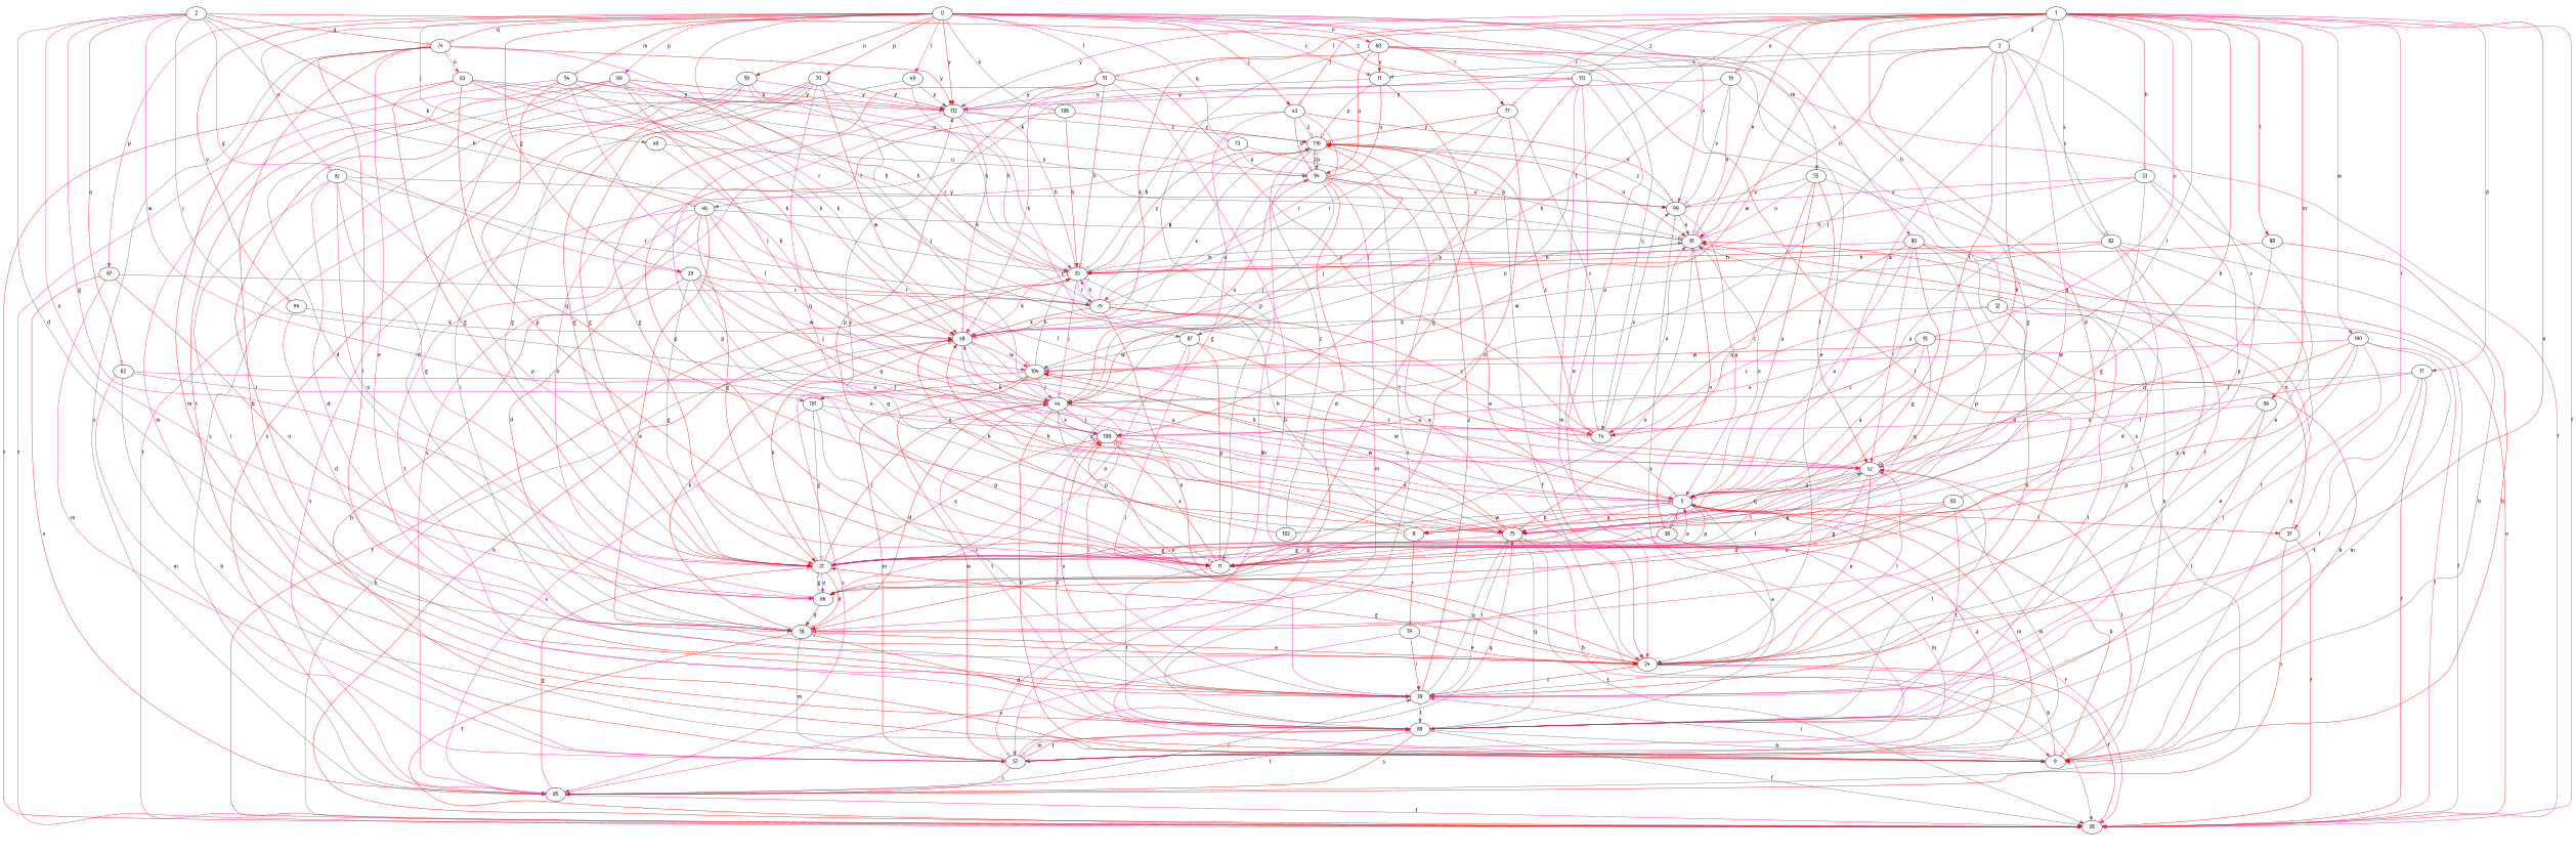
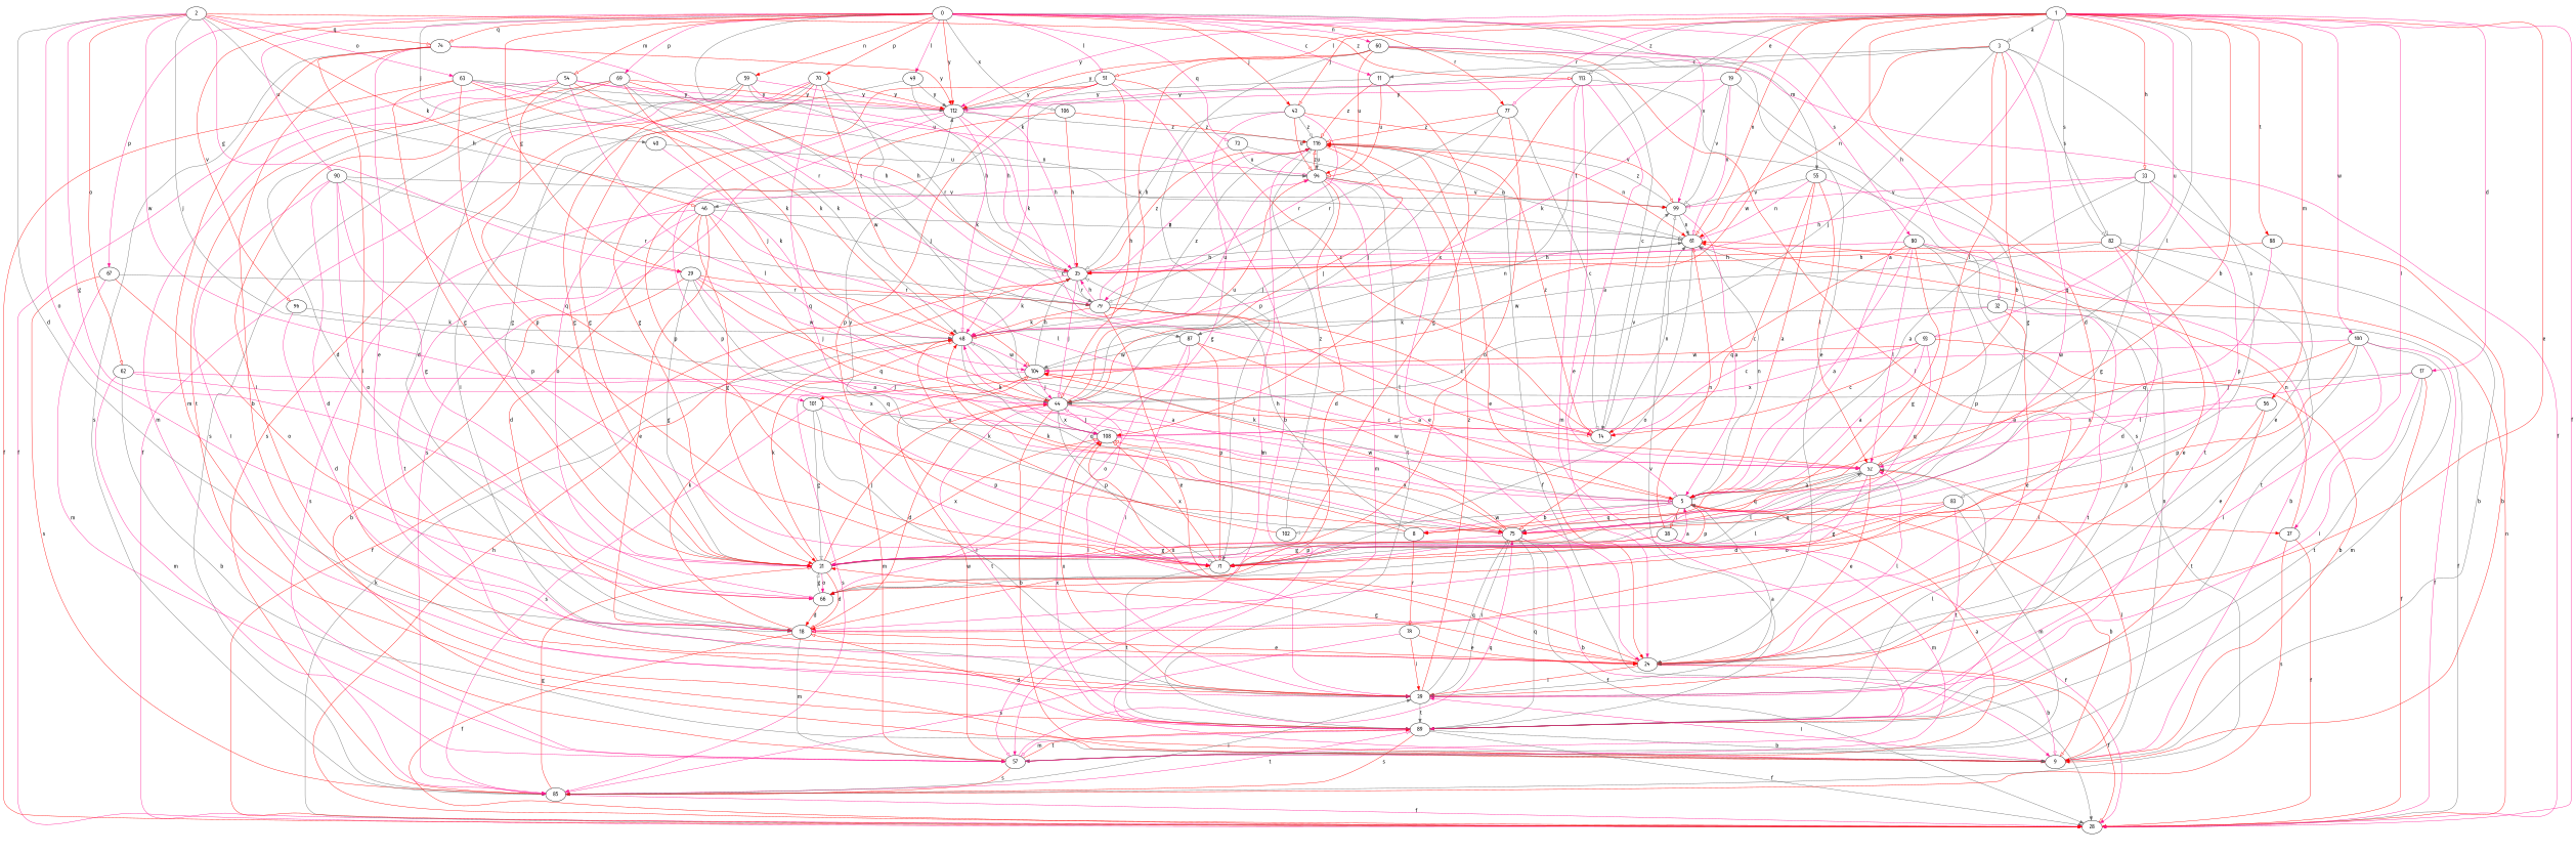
  strict digraph {
    fontname="Fira Sans"
    node [fontname="Fira Sans"]
    edge [arrowhead=normal color=red fontname="Fira Sans"]
    0
    11
    29
    32
    40
    43
    49
    51
    54
    55
    59
    60
    67
    69
    70
    73
    74
    77
    80
    87
-   92
+   92 [label=90]
    96
    99
    106
    112
    31
    94
    116
    5
    44
    75
    9
    104
    79
    24
    28
    48
    14
    89
    35
    71
    52
    57
    61
    18
    85
    39
    66
    1
    3
    8
    17
    19
    33
    37
    56
    82
    88
    93
    100
    101
    113
    46
    83
    38
    102
    78
    108
    2
    62
    63
    0 -> 11 [color=deeppink label=c]
    0 -> 29 [label=g]
    0 -> 32 [arrowhead=onormal color=deeppink label=h]
    0 -> 40 [color=gray40 label=j]
    0 -> 43 [label=j]
    0 -> 49 [color=deeppink label=l]
    0 -> 51 [arrowhead=onormal color=deeppink label=l]
    0 -> 54 [arrowhead=onormal label=m]
    0 -> 55 [color=gray40 label=m]
    0 -> 59 [label=n]
    0 -> 60 [color=deeppink label=n]
    0 -> 67 [color=deeppink label=p]
    0 -> 69 [color=deeppink label=p]
    0 -> 70 [label=p]
    0 -> 73 [arrowhead=onormal color=deeppink label=q]
    0 -> 74 [arrowhead=onormal label=q]
    0 -> 77 [label=r]
    0 -> 80 [color=deeppink label=s]
    0 -> 87 [color=gray40 label=t]
    0 -> 92 [arrowhead=onormal color=deeppink label=u]
    0 -> 96 [arrowhead=onormal label=v]
    0 -> 99 [color=deeppink label=v]
    0 -> 106 [arrowhead=onormal color=gray40 label=x]
    0 -> 112 [label=y]
    11 -> 112 [arrowhead=onormal color=gray40 label=y]
    11 -> 31 [arrowhead=onormal label=g]
    11 -> 94 [arrowhead=onormal label=u]
    11 -> 116 [arrowhead=onormal label=z]
    29 -> 31 [arrowhead=onormal color=gray40 label=g]
    29 -> 5 [arrowhead=onormal color=deeppink label=a]
    29 -> 44 [arrowhead=onormal label=j]
    29 -> 75 [arrowhead=onormal color=gray40 label=q]
    29 -> 9 [label=b]
    29 -> 104 [color=deeppink label=w]
    29 -> 79 [label=r]
    32 -> 24 [label=e]
    32 -> 28 [arrowhead=onormal color=gray40 label=f]
    32 -> 48 [arrowhead=onormal color=gray40 label=k]
    32 -> 14 [arrowhead=onormal color=deeppink label=c]
    32 -> 89 [color=deeppink label=t]
    40 -> 94 [arrowhead=onormal color=gray40 label=u]
    40 -> 48 [color=deeppink label=k]
    43 -> 99 [arrowhead=onormal label=v]
    43 -> 31 [color=deeppink label=g]
    43 -> 94 [arrowhead=onormal label=u]
    43 -> 116 [arrowhead=onormal color=gray40 label=z]
    43 -> 79 [color=deeppink label=r]
    43 -> 35 [arrowhead=onormal color=gray40 label=h]
    49 -> 112 [color=gray40 label=y]
    49 -> 31 [color=gray40 label=g]
    49 -> 35 [arrowhead=onormal color=gray40 label=h]
    51 -> 112 [color=gray40 label=y]
    51 -> 31 [label=g]
    51 -> 9 [color=deeppink label=b]
    51 -> 48 [color=deeppink label=k]
    51 -> 14 [arrowhead=onormal label=c]
-   51 -> 35 [arrowhead=onormal label=h]
+   51 -> 44 [arrowhead=onormal label=h]
    51 -> 71 [arrowhead=onormal label=p]
    54 -> 112 [arrowhead=onormal color=deeppink label=y]
    54 -> 94 [arrowhead=onormal color=deeppink label=u]
    54 -> 75 [arrowhead=onormal label=q]
    54 -> 28 [arrowhead=onormal color=deeppink label=f]
    54 -> 48 [label=k]
    54 -> 52 [color=deeppink label=l]
    54 -> 57 [arrowhead=onormal color=deeppink label=m]
    55 -> 99 [arrowhead=onormal color=gray40 label=v]
    55 -> 5 [label=a]
    55 -> 75 [arrowhead=onormal label=q]
    55 -> 89 [color=deeppink label=t]
    55 -> 52 [label=l]
    55 -> 61 [arrowhead=onormal color=deeppink label=n]
    59 -> 112 [arrowhead=onormal color=deeppink label=y]
    59 -> 31 [arrowhead=onormal label=g]
    59 -> 79 [arrowhead=onormal color=gray40 label=r]
    59 -> 35 [color=deeppink label=h]
    59 -> 18 [color=gray40 label=d]
    59 -> 85 [color=gray40 label=s]
-   60 -> 11 [label=y]
+   60 -> 112 [label=y]
    60 -> 94 [label=u]
    60 -> 24 [color=gray40 label=e]
    60 -> 28 [arrowhead=onormal color=deeppink label=f]
    60 -> 48 [arrowhead=onormal label=k]
    60 -> 14 [color=gray40 label=c]
    60 -> 71 [color=gray40 label=p]
    60 -> 39 [arrowhead=onormal label=i]
    67 -> 79 [arrowhead=onormal color=gray40 label=r]
    67 -> 57 [arrowhead=onormal color=deeppink label=m]
    67 -> 85 [arrowhead=onormal label=s]
    67 -> 66 [arrowhead=onormal label=o]
    69 -> 112 [label=y]
    69 -> 44 [label=j]
    69 -> 48 [color=gray40 label=k]
    69 -> 89 [arrowhead=onormal label=t]
    69 -> 35 [label=h]
    69 -> 18 [color=gray40 label=d]
    69 -> 39 [label=i]
    70 -> 112 [label=y]
    70 -> 31 [label=g]
    70 -> 44 [arrowhead=onormal color=gray40 label=j]
    70 -> 75 [color=deeppink label=q]
    70 -> 104 [arrowhead=onormal label=w]
    70 -> 28 [arrowhead=onormal color=deeppink label=f]
    70 -> 85 [label=s]
    70 -> 39 [arrowhead=onormal color=gray40 label=i]
    73 -> 94 [color=gray40 label=u]
    73 -> 61 [arrowhead=onormal color=gray40 label=n]
    73 -> 66 [arrowhead=onormal color=deeppink label=o]
    74 -> 112 [label=y]
    74 -> 9 [arrowhead=onormal label=b]
    74 -> 79 [arrowhead=onormal color=deeppink label=r]
    74 -> 24 [arrowhead=onormal color=deeppink label=e]
    74 -> 57 [arrowhead=onormal label=m]
    74 -> 85 [color=gray40 label=s]
    74 -> 39 [label=i]
    77 -> 116 [arrowhead=onormal label=z]
    77 -> 44 [color=gray40 label=j]
    77 -> 79 [arrowhead=onormal color=gray40 label=r]
    77 -> 14 [arrowhead=onormal color=gray40 label=c]
    77 -> 66 [label=o]
    80 -> 31 [arrowhead=onormal label=g]
    80 -> 5 [arrowhead=onormal color=deeppink label=a]
    80 -> 9 [arrowhead=onormal color=deeppink label=b]
    80 -> 14 [label=c]
    80 -> 35 [color=deeppink label=h]
    80 -> 71 [arrowhead=onormal color=gray40 label=p]
    80 -> 52 [color=deeppink label=l]
    80 -> 39 [color=gray40 label=i]
    87 -> 5 [label=a]
    87 -> 104 [arrowhead=onormal color=gray40 label=w]
    87 -> 71 [arrowhead=onormal label=p]
    87 -> 39 [color=deeppink label=i]
    87 -> 66 [color=deeppink label=o]
    92 -> 99 [color=gray40 label=v]
    92 -> 31 [color=deeppink label=g]
    92 -> 79 [arrowhead=onormal color=gray40 label=r]
    92 -> 71 [color=deeppink label=p]
    92 -> 18 [arrowhead=onormal color=deeppink label=d]
    92 -> 39 [color=deeppink label=i]
    92 -> 66 [color=deeppink label=o]
    96 -> 48 [color=gray40 label=k]
    96 -> 18 [arrowhead=onormal color=deeppink label=d]
    99 -> 116 [arrowhead=onormal color=gray40 label=z]
    99 -> 5 [color=deeppink label=a]
    99 -> 61 [color=gray40 label=n]
    106 -> 116 [label=z]
    106 -> 35 [label=h]
    106 -> 71 [label=p]
    112 -> 116 [arrowhead=onormal color=gray40 label=z]
    112 -> 48 [arrowhead=onormal color=deeppink label=k]
    112 -> 14 [color=deeppink label=c]
    112 -> 35 [arrowhead=onormal color=deeppink label=h]
    112 -> 71 [color=deeppink label=p]
    112 -> 85 [arrowhead=onormal color=deeppink label=s]
    31 -> 44 [label=j]
    31 -> 48 [arrowhead=onormal label=k]
    31 -> 18 [arrowhead=onormal label=d]
    31 -> 66 [color=deeppink label=o]
    31 -> 108 [arrowhead=onormal label=x]
    94 -> 99 [label=v]
    94 -> 116 [arrowhead=onormal label=z]
    94 -> 44 [color=gray40 label=j]
    94 -> 24 [color=deeppink label=e]
    94 -> 89 [arrowhead=onormal color=gray40 label=t]
    94 -> 57 [color=deeppink label=m]
    94 -> 18 [label=d]
    116 -> 94 [color=gray40 label=u]
    116 -> 44 [label=j]
    116 -> 24 [label=e]
    116 -> 28 [color=gray40 label=f]
    116 -> 57 [arrowhead=onormal color=deeppink label=m]
    116 -> 61 [label=n]
    5 -> 75 [color=deeppink label=q]
    5 -> 9 [arrowhead=onormal label=b]
    5 -> 104 [label=w]
    5 -> 48 [arrowhead=onormal color=gray40 label=k]
    5 -> 71 [label=p]
-   5 -> 57 [arrowhead=onormal label=m]
    5 -> 61 [color=gray40 label=n]
    5 -> 8 [arrowhead=onormal color=deeppink label=b]
    5 -> 37 [label=i]
    5 -> 38 [arrowhead=onormal label=i]
    5 -> 102 [arrowhead=onormal color=gray40 label=w]
    44 -> 94 [arrowhead=onormal label=u]
    44 -> 9 [arrowhead=onormal label=b]
    44 -> 14 [arrowhead=onormal label=c]
    44 -> 89 [color=deeppink label=t]
    44 -> 71 [arrowhead=onormal color=gray40 label=p]
    44 -> 18 [arrowhead=onormal label=d]
    44 -> 39 [arrowhead=onormal color=deeppink label=i]
    44 -> 108 [arrowhead=onormal color=gray40 label=x]
    75 -> 31 [arrowhead=onormal color=deeppink label=g]
    75 -> 9 [color=deeppink label=b]
    75 -> 104 [label=w]
    75 -> 28 [color=gray40 label=f]
    75 -> 39 [color=gray40 label=i]
    75 -> 108 [arrowhead=onormal label=x]
    9 -> 52 [label=l]
    9 -> 61 [arrowhead=onormal color=gray40 label=n]
    9 -> 39 [color=deeppink label=i]
    104 -> 44 [color=deeppink label=j]
    104 -> 35 [color=gray40 label=h]
    104 -> 57 [arrowhead=onormal label=m]
    104 -> 85 [color=deeppink label=s]
    79 -> 116 [color=deeppink label=z]
    79 -> 24 [arrowhead=onormal label=e]
    79 -> 48 [label=k]
    79 -> 14 [arrowhead=onormal label=c]
    79 -> 35 [color=deeppink label=h]
    79 -> 52 [arrowhead=onormal label=l]
    79 -> 61 [color=gray40 label=n]
    24 -> 31 [label=g]
    24 -> 9 [arrowhead=onormal color=deeppink label=b]
    24 -> 28 [arrowhead=onormal label=f]
    24 -> 52 [color=deeppink label=l]
    24 -> 39 [arrowhead=onormal label=i]
    24 -> 108 [label=x]
    28 -> 48 [arrowhead=onormal color=gray40 label=k]
    28 -> 35 [arrowhead=onormal label=h]
    28 -> 61 [label=n]
    48 -> 94 [color=deeppink label=u]
    48 -> 116 [arrowhead=onormal color=gray40 label=z]
    48 -> 5 [arrowhead=onormal color=deeppink label=a]
    48 -> 75 [arrowhead=onormal color=gray40 label=q]
    48 -> 104 [color=deeppink label=w]
    14 -> 99 [color=gray40 label=v]
    14 -> 116 [label=z]
    14 -> 61 [color=gray40 label=n]
    89 -> 99 [arrowhead=onormal color=gray40 label=v]
    89 -> 75 [arrowhead=onormal color=gray40 label=q]
    89 -> 9 [color=gray40 label=b]
    89 -> 28 [color=gray40 label=f]
    89 -> 52 [color=gray40 label=l]
    89 -> 57 [arrowhead=onormal color=deeppink label=m]
    89 -> 18 [arrowhead=onormal label=d]
    89 -> 85 [arrowhead=onormal label=s]
    89 -> 108 [arrowhead=onormal color=deeppink label=x]
    35 -> 116 [arrowhead=onormal label=z]
    35 -> 44 [arrowhead=onormal color=deeppink label=j]
    35 -> 79 [color=gray40 label=r]
    35 -> 28 [label=f]
    35 -> 48 [color=deeppink label=k]
    71 -> 5 [color=deeppink label=a]
    71 -> 89 [color=gray40 label=t]
    71 -> 52 [color=gray40 label=l]
    71 -> 108 [arrowhead=onormal label=x]
    52 -> 5 [arrowhead=onormal color=gray40 label=a]
    52 -> 75 [color=gray40 label=q]
    52 -> 24 [arrowhead=onormal label=e]
    52 -> 18 [arrowhead=onormal color=deeppink label=d]
    57 -> 5 [label=a]
    57 -> 75 [color=deeppink label=q]
    57 -> 104 [arrowhead=onormal label=w]
    57 -> 89 [label=t]
    57 -> 85 [arrowhead=onormal label=s]
    61 -> 35 [arrowhead=onormal color=gray40 label=h]
    61 -> 66 [color=gray40 label=o]
    18 -> 24 [label=e]
    18 -> 28 [arrowhead=onormal label=f]
    18 -> 48 [arrowhead=onormal label=k]
    18 -> 57 [arrowhead=onormal color=gray40 label=m]
    85 -> 31 [arrowhead=onormal label=g]
    85 -> 28 [color=deeppink label=f]
    85 -> 89 [arrowhead=onormal color=deeppink label=t]
    85 -> 39 [color=gray40 label=i]
    39 -> 116 [label=z]
    39 -> 5 [color=gray40 label=a]
    39 -> 75 [arrowhead=onormal color=gray40 label=q]
    39 -> 89 [color=gray40 label=t]
    39 -> 108 [label=x]
    66 -> 31 [arrowhead=onormal color=gray40 label=g]
    66 -> 52 [arrowhead=onormal color=gray40 label=l]
    66 -> 18 [label=d]
    1 -> 43 [arrowhead=onormal label=j]
    1 -> 51 [arrowhead=onormal label=l]
    1 -> 77 [arrowhead=onormal color=deeppink label=r]
    1 -> 87 [color=gray40 label=t]
    1 -> 112 [color=deeppink label=y]
    1 -> 5 [arrowhead=onormal color=deeppink label=a]
    1 -> 24 [arrowhead=onormal label=e]
    1 -> 28 [arrowhead=onormal color=deeppink label=f]
    1 -> 52 [arrowhead=onormal color=gray40 label=l]
    1 -> 61 [arrowhead=onormal label=n]
    1 -> 18 [arrowhead=onormal label=d]
    1 -> 3 [arrowhead=onormal color=gray40 label=a]
    1 -> 8 [label=b]
    1 -> 17 [color=deeppink label=d]
    1 -> 19 [arrowhead=onormal label=e]
    1 -> 33 [arrowhead=onormal label=h]
    1 -> 37 [color=deeppink label=i]
    1 -> 56 [label=m]
    1 -> 82 [arrowhead=onormal color=gray40 label=s]
    1 -> 88 [label=t]
    1 -> 93 [arrowhead=onormal color=deeppink label=u]
    1 -> 100 [color=deeppink label=w]
    1 -> 101 [label=w]
    1 -> 113 [arrowhead=onormal color=gray40 label=z]
    3 -> 11 [color=gray40 label=c]
    3 -> 44 [color=gray40 label=j]
    3 -> 75 [color=deeppink label=q]
    3 -> 52 [arrowhead=onormal label=l]
    3 -> 61 [label=n]
    3 -> 8 [label=b]
    3 -> 82 [arrowhead=onormal color=gray40 label=s]
    3 -> 46 [color=gray40 label=k]
    3 -> 83 [arrowhead=onormal color=gray40 label=s]
    8 -> 112 [color=gray40 label=y]
    8 -> 48 [label=k]
    8 -> 35 [arrowhead=onormal color=gray40 label=h]
    8 -> 78 [arrowhead=onormal label=r]
    17 -> 44 [color=gray40 label=j]
    17 -> 28 [label=f]
    17 -> 89 [arrowhead=onormal color=gray40 label=t]
    17 -> 52 [color=deeppink label=l]
    17 -> 39 [arrowhead=onormal color=deeppink label=i]
    19 -> 99 [arrowhead=onormal color=gray40 label=v]
    19 -> 112 [arrowhead=onormal color=deeppink label=y]
    19 -> 31 [color=gray40 label=g]
    19 -> 48 [arrowhead=onormal color=deeppink label=k]
    19 -> 61 [arrowhead=onormal color=deeppink label=n]
    33 -> 99 [arrowhead=onormal color=deeppink label=v]
    33 -> 31 [arrowhead=onormal color=gray40 label=g]
    33 -> 5 [arrowhead=onormal color=gray40 label=a]
    33 -> 24 [color=gray40 label=e]
    33 -> 35 [arrowhead=onormal color=deeppink label=h]
    33 -> 71 [color=deeppink label=p]
    37 -> 28 [label=f]
    37 -> 61 [label=n]
    37 -> 85 [label=s]
    56 -> 89 [label=t]
    56 -> 71 [arrowhead=onormal label=p]
    56 -> 108 [arrowhead=onormal color=deeppink label=x]
    82 -> 9 [arrowhead=onormal color=gray40 label=b]
    82 -> 104 [color=gray40 label=w]
    82 -> 24 [arrowhead=onormal label=e]
    82 -> 89 [color=gray40 label=t]
    82 -> 35 [label=h]
    82 -> 18 [arrowhead=onormal color=deeppink label=d]
    88 -> 75 [color=deeppink label=q]
    88 -> 9 [label=b]
    88 -> 35 [label=h]
    93 -> 5 [arrowhead=onormal color=deeppink label=a]
    93 -> 75 [arrowhead=onormal color=deeppink label=q]
    93 -> 9 [label=b]
    93 -> 104 [arrowhead=onormal label=w]
    93 -> 14 [label=c]
    93 -> 108 [arrowhead=onormal color=deeppink label=x]
    100 -> 5 [label=a]
    100 -> 104 [color=deeppink label=w]
    100 -> 24 [arrowhead=onormal color=gray40 label=e]
    100 -> 28 [color=deeppink label=f]
    100 -> 71 [arrowhead=onormal label=p]
    100 -> 57 [color=gray40 label=m]
    100 -> 39 [arrowhead=onormal color=deeppink label=i]
    101 -> 31 [arrowhead=onormal color=gray40 label=g]
    101 -> 71 [color=deeppink label=p]
    101 -> 85 [arrowhead=onormal color=deeppink label=s]
    101 -> 39 [arrowhead=onormal color=gray40 label=i]
    101 -> 108 [color=gray40 label=x]
    113 -> 112 [arrowhead=onormal color=deeppink label=y]
    113 -> 5 [arrowhead=onormal color=deeppink label=a]
    113 -> 24 [color=deeppink label=e]
    113 -> 57 [arrowhead=onormal color=deeppink label=m]
    113 -> 85 [arrowhead=onormal color=gray40 label=s]
    113 -> 108 [label=x]
    46 -> 31 [label=g]
    46 -> 75 [label=q]
    46 -> 24 [label=e]
    46 -> 89 [arrowhead=onormal color=deeppink label=t]
    46 -> 52 [arrowhead=onormal color=deeppink label=l]
    46 -> 61 [arrowhead=onormal color=gray40 label=n]
    46 -> 18 [arrowhead=onormal label=d]
    46 -> 85 [color=deeppink label=s]
    83 -> 31 [color=deeppink label=g]
    83 -> 75 [label=q]
    83 -> 89 [color=deeppink label=t]
    83 -> 57 [arrowhead=onormal color=gray40 label=m]
    83 -> 66 [label=o]
    38 -> 31 [color=deeppink label=g]
    38 -> 28 [color=deeppink label=f]
    38 -> 71 [arrowhead=onormal label=p]
    38 -> 57 [arrowhead=onormal color=deeppink label=m]
    38 -> 61 [arrowhead=onormal label=n]
    102 -> 116 [arrowhead=onormal color=gray40 label=z]
    102 -> 48 [label=k]
    78 -> 24 [arrowhead=onormal label=e]
    78 -> 85 [arrowhead=onormal color=deeppink label=s]
    78 -> 39 [label=i]
    108 -> 44 [arrowhead=onormal color=deeppink label=j]
    108 -> 48 [color=deeppink label=k]
    108 -> 52 [color=deeppink label=l]
    2 -> 29 [color=deeppink label=g]
    2 -> 74 [arrowhead=onormal label=q]
    2 -> 31 [color=deeppink label=g]
    2 -> 44 [color=gray40 label=j]
    2 -> 35 [arrowhead=onormal color=gray40 label=h]
    2 -> 18 [arrowhead=onormal color=gray40 label=d]
    2 -> 66 [color=deeppink label=o]
    2 -> 101 [color=deeppink label=w]
    2 -> 113 [arrowhead=onormal label=z]
    2 -> 46 [arrowhead=onormal label=k]
    2 -> 62 [arrowhead=onormal label=o]
-   74 -> 63 [color=deeppink label=o]
+   2 -> 63 [color=deeppink label=o]
    62 -> 44 [color=deeppink label=j]
    62 -> 9 [color=gray40 label=b]
    62 -> 57 [color=deeppink label=m]
    62 -> 108 [color=deeppink label=x]
    63 -> 112 [color=gray40 label=y]
    63 -> 31 [label=g]
    63 -> 28 [label=f]
    63 -> 48 [arrowhead=onormal label=k]
    63 -> 35 [arrowhead=onormal color=deeppink label=h]
    63 -> 71 [label=p]
    63 -> 61 [arrowhead=onormal color=gray40 label=n]
  }
